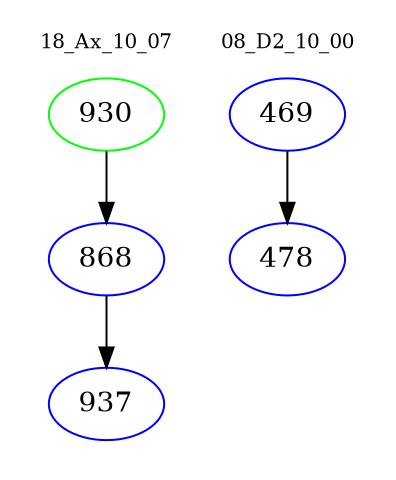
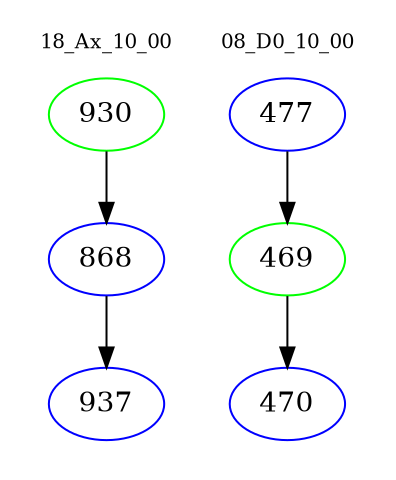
  digraph {
    node [color=blue]
    edge [color=black]
    n1 [color=green label=930]
    n2 [label=868]
    n3 [label=937]
-   n5 [label=469]
-   n6 [label=478]
+   n4 [label=477]
+   n5 [color=green label=469]
+   n6 [label=470]
    subgraph cluster_1 {
      color=white
      fontsize=10
-     label="18_Ax_10_07"
+     label="18_Ax_10_00"
      n1
      n2
      n3
    }
    subgraph cluster_2 {
      color=white
      fontsize=10
-     label="08_D2_10_00"
+     label="08_D0_10_00"
+     n4
      n5
      n6
    }
    n1 -> n2
    n2 -> n3
+   n4 -> n5
    n5 -> n6
  }
